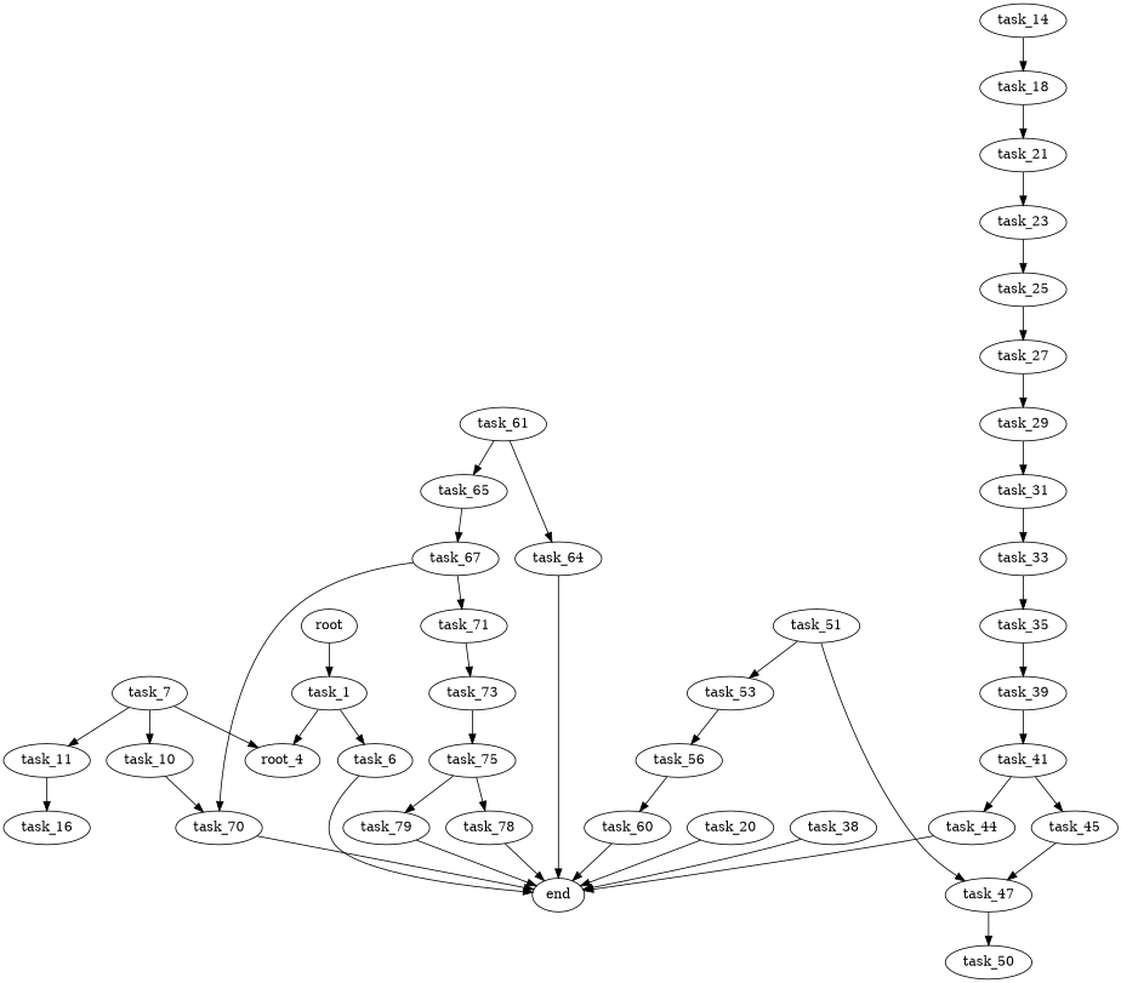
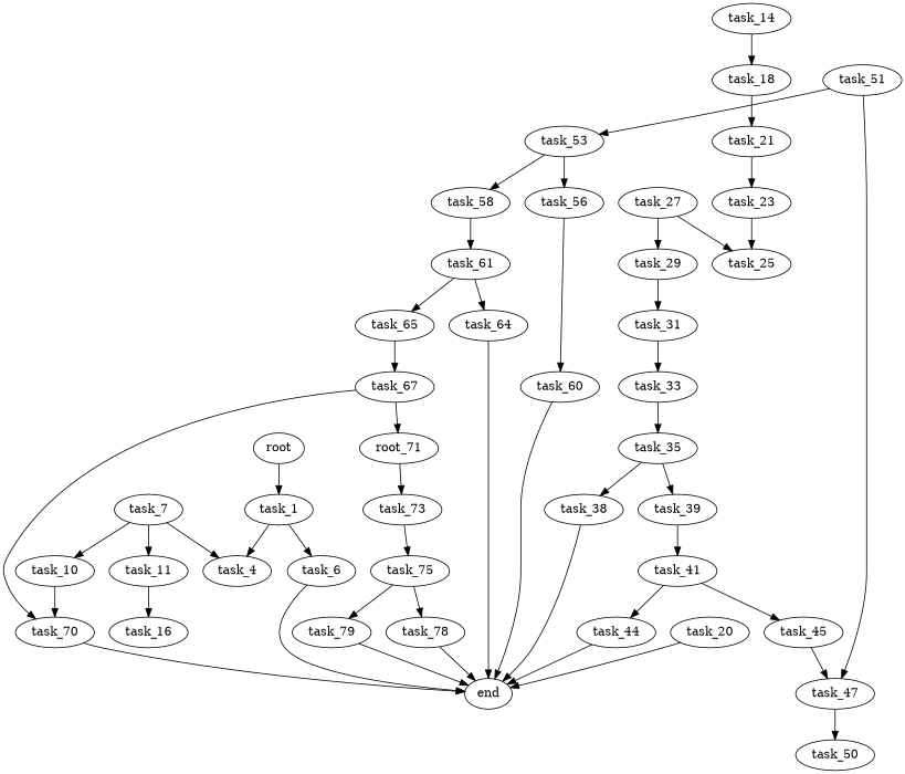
  digraph {
    root
    task_1
-   task_4 [label=root_4]
+   task_4
    task_6
    end
    task_7
    task_10
    task_11
    task_70
    task_16
    task_14
    task_18
    task_21
    task_20
    task_23
    task_25
    task_27
    task_29
    task_31
    task_33
    task_35
    task_38
    task_39
    task_41
    task_44
    task_45
    task_47
    task_50
    task_51
    task_53
    task_56
+   task_58
    task_60
    task_61
    task_64
    task_65
    task_67
-   task_71
+   task_71 [label=root_71]
    task_73
    task_75
    task_78
    task_79
    root -> task_1
    task_1 -> task_4
    task_1 -> task_6
    task_6 -> end
    task_7 -> task_4
    task_7 -> task_10
    task_7 -> task_11
    task_10 -> task_70
    task_11 -> task_16
    task_70 -> end
    task_14 -> task_18
    task_18 -> task_21
    task_21 -> task_23
    task_20 -> end
    task_23 -> task_25
-   task_25 -> task_27
+   task_27 -> task_25
    task_27 -> task_29
    task_29 -> task_31
    task_31 -> task_33
    task_33 -> task_35
+   task_35 -> task_38
    task_35 -> task_39
    task_38 -> end
    task_39 -> task_41
    task_41 -> task_44
    task_41 -> task_45
    task_44 -> end
    task_45 -> task_47
    task_47 -> task_50
    task_51 -> task_47
    task_51 -> task_53
    task_53 -> task_56
+   task_53 -> task_58
    task_56 -> task_60
+   task_58 -> task_61
    task_60 -> end
    task_61 -> task_64
    task_61 -> task_65
    task_64 -> end
    task_65 -> task_67
    task_67 -> task_70
    task_67 -> task_71
    task_71 -> task_73
    task_73 -> task_75
    task_75 -> task_78
    task_75 -> task_79
    task_78 -> end
    task_79 -> end
  }
